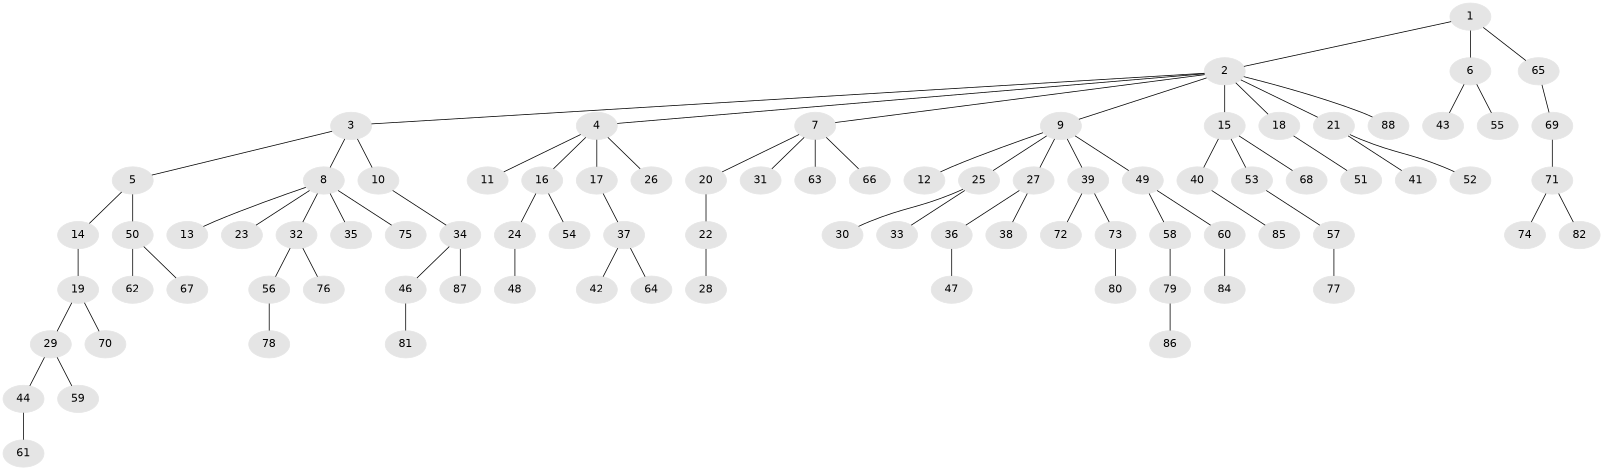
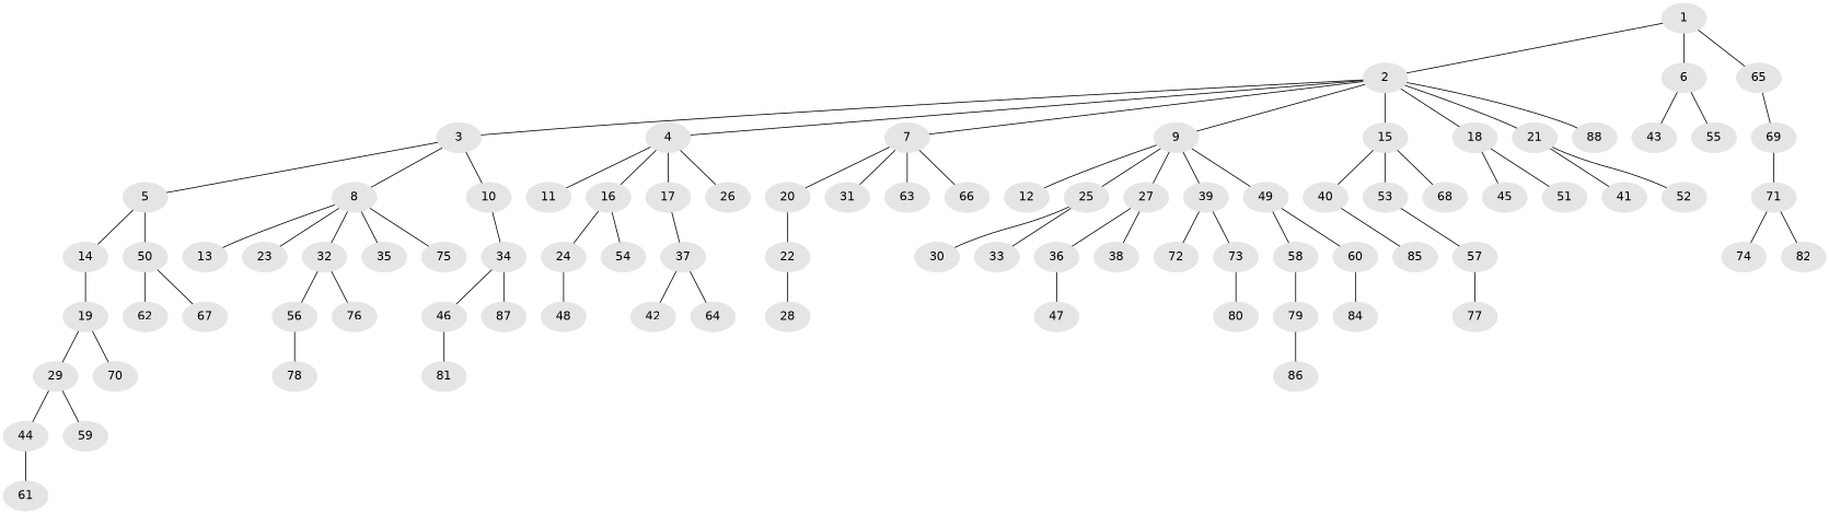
  graph {
    fontname="DejaVu Sans"
    node [color=gray90 fontname="DejaVu Sans" style=filled]
    edge [fontname="DejaVu Sans"]
    1
    2
    6
    65
    3
    4
    7
    9
    15
    18
    21
    88
    43
    55
    69
    5
    8
    10
    11
    16
    17
    26
    20
    31
    63
    66
    12
    25
    27
    39
    49
    40
    53
    68
+   45
    51
    41
    52
    14
    50
    13
    23
    32
    35
    75
    34
    24
    54
    37
    19
    62
    67
    22
    56
    76
    30
    33
    36
    38
    72
    73
    58
    60
    46
    87
    81
    29
    70
    85
    57
    48
    42
    64
    44
    59
    28
    47
    61
    78
    80
    79
    84
    77
    86
    71
    74
    82
    1 -- 2
    1 -- 6
    1 -- 65
    2 -- 3
    2 -- 4
    2 -- 7
    2 -- 9
    2 -- 15
    2 -- 18
    2 -- 21
    2 -- 88
    6 -- 43
    6 -- 55
    65 -- 69
    3 -- 5
    3 -- 8
    3 -- 10
    4 -- 11
    4 -- 16
    4 -- 17
    4 -- 26
    7 -- 20
    7 -- 31
    7 -- 63
    7 -- 66
    9 -- 12
    9 -- 25
    9 -- 27
    9 -- 39
    9 -- 49
    15 -- 40
    15 -- 53
    15 -- 68
+   18 -- 45
    18 -- 51
    21 -- 41
    21 -- 52
    69 -- 71
    5 -- 14
    5 -- 50
    8 -- 13
    8 -- 23
    8 -- 32
    8 -- 35
    8 -- 75
    10 -- 34
    16 -- 24
    16 -- 54
    17 -- 37
    20 -- 22
    25 -- 30
    25 -- 33
    27 -- 36
    27 -- 38
    39 -- 72
    39 -- 73
    49 -- 58
    49 -- 60
    40 -- 85
    53 -- 57
    14 -- 19
    50 -- 62
    50 -- 67
    32 -- 56
    32 -- 76
    34 -- 46
    34 -- 87
    24 -- 48
    37 -- 42
    37 -- 64
    19 -- 29
    19 -- 70
    22 -- 28
    56 -- 78
    36 -- 47
    73 -- 80
    58 -- 79
    60 -- 84
    46 -- 81
    29 -- 44
    29 -- 59
    57 -- 77
    44 -- 61
    79 -- 86
    71 -- 74
    71 -- 82
  }
